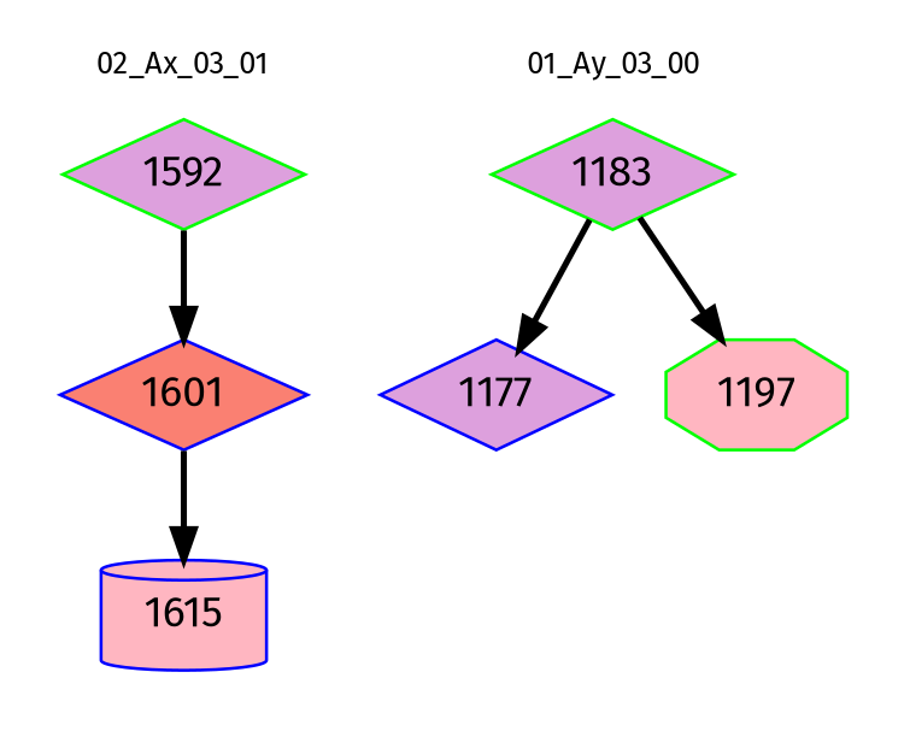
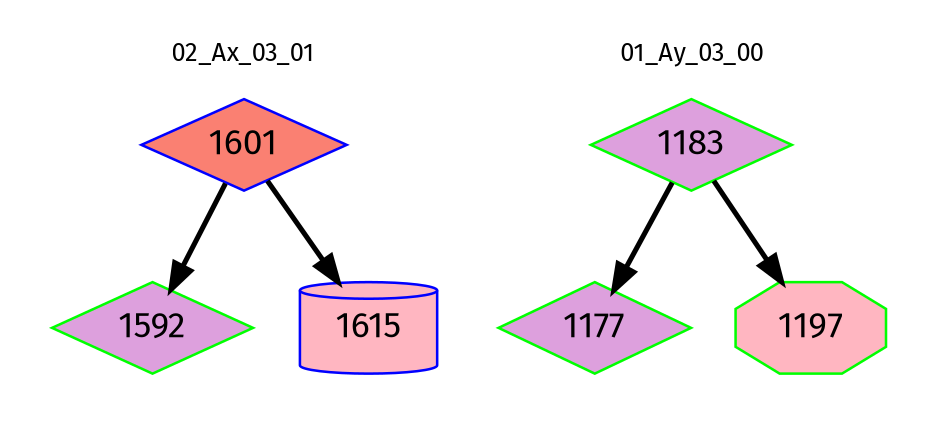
  digraph {
    fontname="Fira Sans"
    node [color=green fillcolor=plum fontname="Fira Sans" shape=diamond style=filled]
    edge [color=black fontname="Fira Sans" style=bold]
    n1 [color=blue fillcolor=salmon label=1601]
    n2 [label=1592]
    n3 [color=blue fillcolor=lightpink label=1615 shape=cylinder]
    n4 [label=1183]
-   n5 [color=blue label=1177]
+   n5 [label=1177]
    n6 [fillcolor=lightpink label=1197 shape=octagon]
    subgraph cluster_1 {
      color=white
      fontsize=10
      label="02_Ax_03_01"
      n1
      n2
      n3
    }
    subgraph cluster_2 {
      color=white
      fontsize=10
      label="01_Ay_03_00"
      n4
      n5
      n6
    }
-   n2 -> n1
+   n1 -> n2
    n1 -> n3
    n4 -> n5
    n4 -> n6
  }
